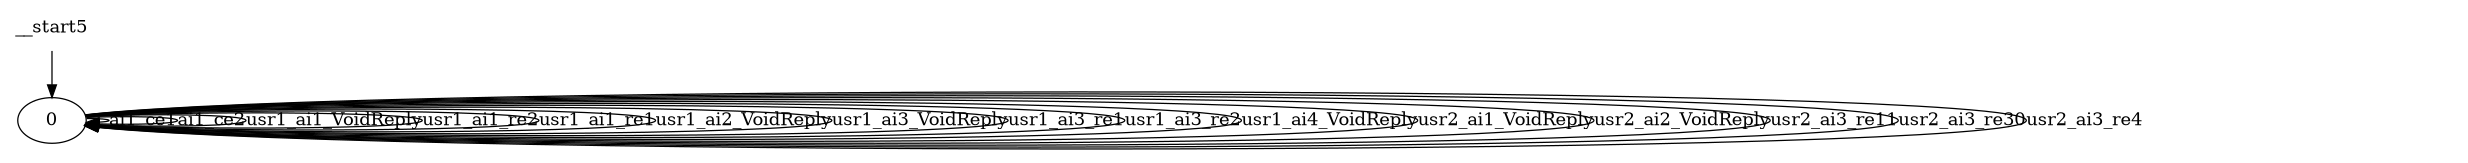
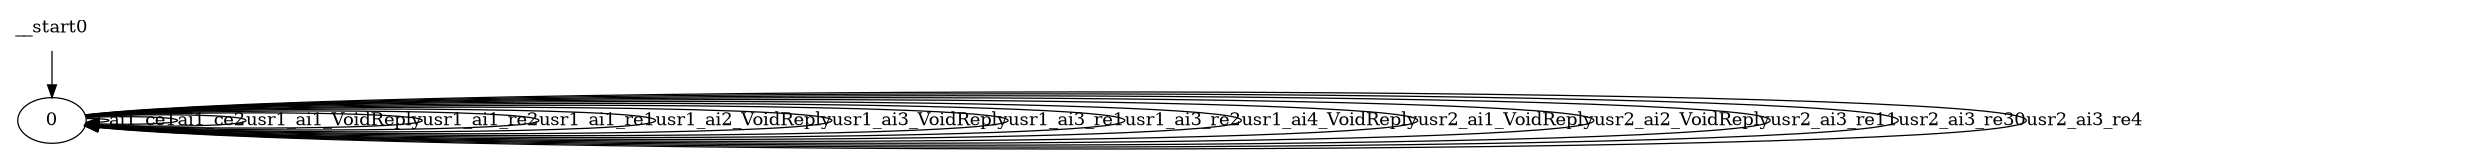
  digraph {
    n1 [label=0 shape=ellipse]
-   __start0 [shape=none label=__start5]
+   __start0 [shape=none]
    n1 -> n1 [label=ai1_ce1]
    n1 -> n1 [label=ai1_ce2]
    n1 -> n1 [label=usr1_ai1_VoidReply]
    n1 -> n1 [label=usr1_ai1_re2]
    n1 -> n1 [label=usr1_ai1_re1]
    n1 -> n1 [label=usr1_ai2_VoidReply]
    n1 -> n1 [label=usr1_ai3_VoidReply]
    n1 -> n1 [label=usr1_ai3_re1]
    n1 -> n1 [label=usr1_ai3_re2]
    n1 -> n1 [label=usr1_ai4_VoidReply]
    n1 -> n1 [label=usr2_ai1_VoidReply]
    n1 -> n1 [label=usr2_ai2_VoidReply]
    n1 -> n1 [label=usr2_ai3_re11]
    n1 -> n1 [label=usr2_ai3_re30]
    n1 -> n1 [label=usr2_ai3_re4]
    __start0 -> n1
  }
